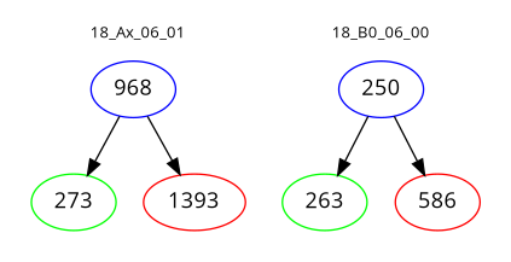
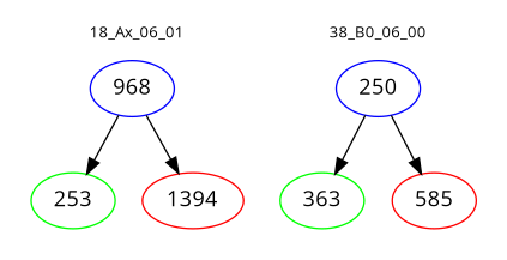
  digraph {
    fontname="Open Sans"
    node [color=blue fontname="Open Sans"]
    edge [color=black fontname="Open Sans"]
    n1 [label=968]
-   n2 [color=green label=273]
-   n3 [color=red label=1393]
+   n2 [color=green label=253]
+   n3 [color=red label=1394]
    n4 [label=250]
-   n5 [color=green label=263]
-   n6 [color=red label=586]
+   n5 [color=green label=363]
+   n6 [color=red label=585]
    subgraph cluster_1 {
      color=white
      fontsize=10
      label="18_Ax_06_01"
      n1
      n2
      n3
    }
    subgraph cluster_2 {
      color=white
      fontsize=10
-     label="18_B0_06_00"
+     label="38_B0_06_00"
      n4
      n5
      n6
    }
    n1 -> n2
    n1 -> n3
    n4 -> n5
    n4 -> n6
  }
